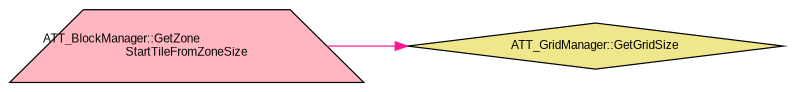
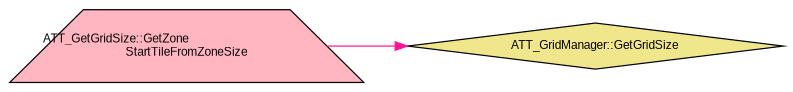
  digraph {
    rankdir=LR
    fontname="Liberation Sans"
    node [color=black fontname="Liberation Sans" fontsize=10 style=filled]
-   n1 [fillcolor=lightpink fontcolor=black height=0.2 label="ATT_BlockManager::GetZone\lStartTileFromZoneSize" shape=trapezium width=0.4]
+   n1 [fillcolor=lightpink fontcolor=black height=0.2 label="ATT_GetGridSize::GetZone\lStartTileFromZoneSize" shape=trapezium width=0.4]
    n2 [fillcolor=khaki height=0.2 label="ATT_GridManager::GetGridSize" shape=diamond width=0.4]
    n1 -> n2 [color=deeppink fontname="Liberation Sans" fontsize=10 labelfontname=Helvetica labelfontsize=10 style=solid]
  }
